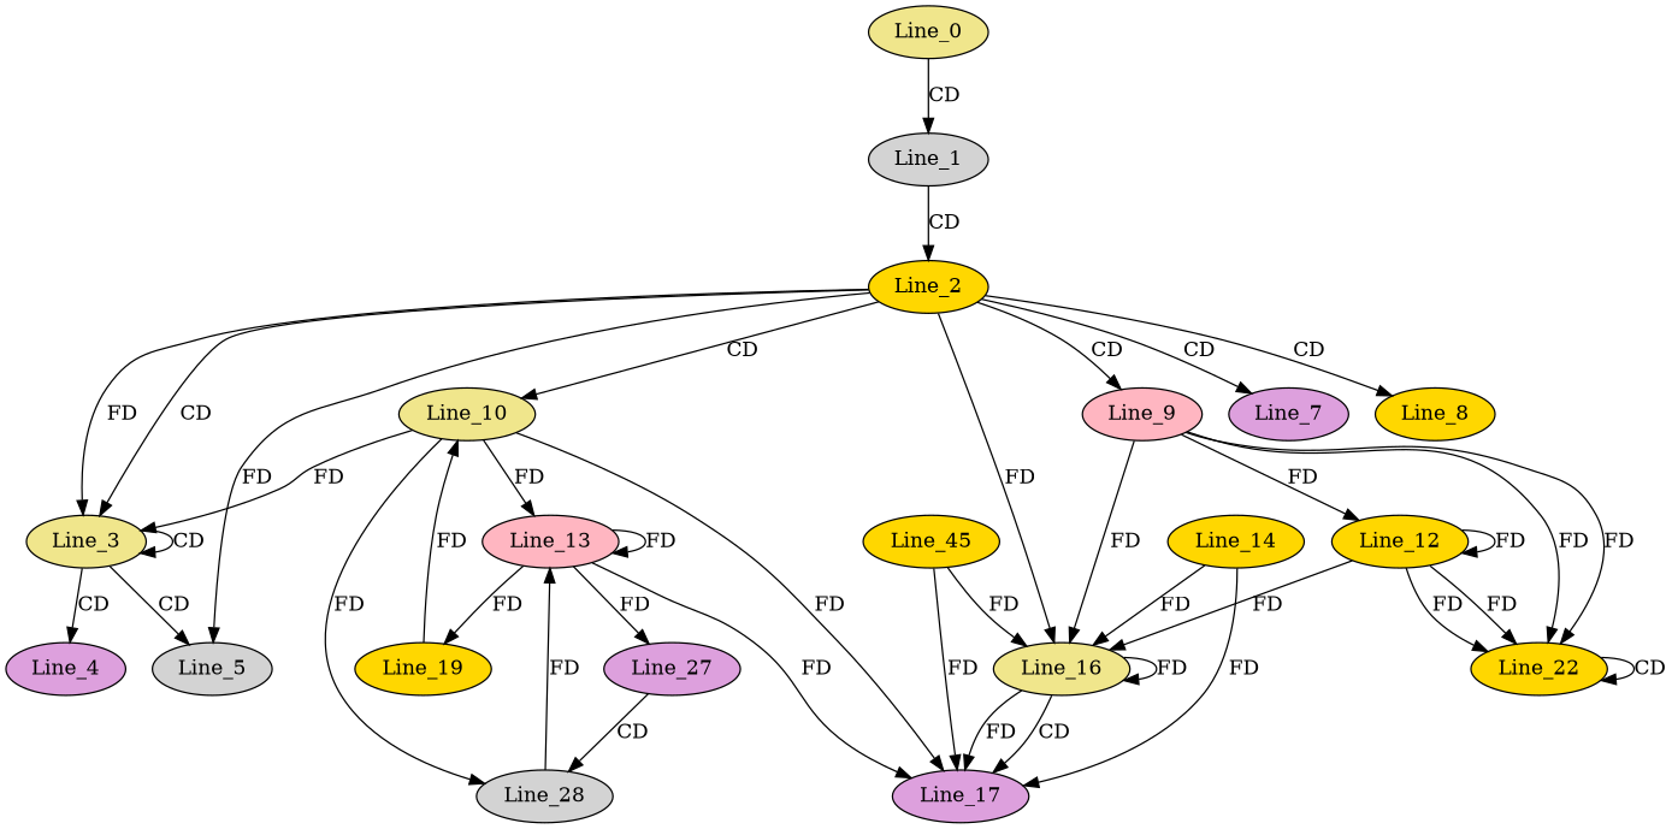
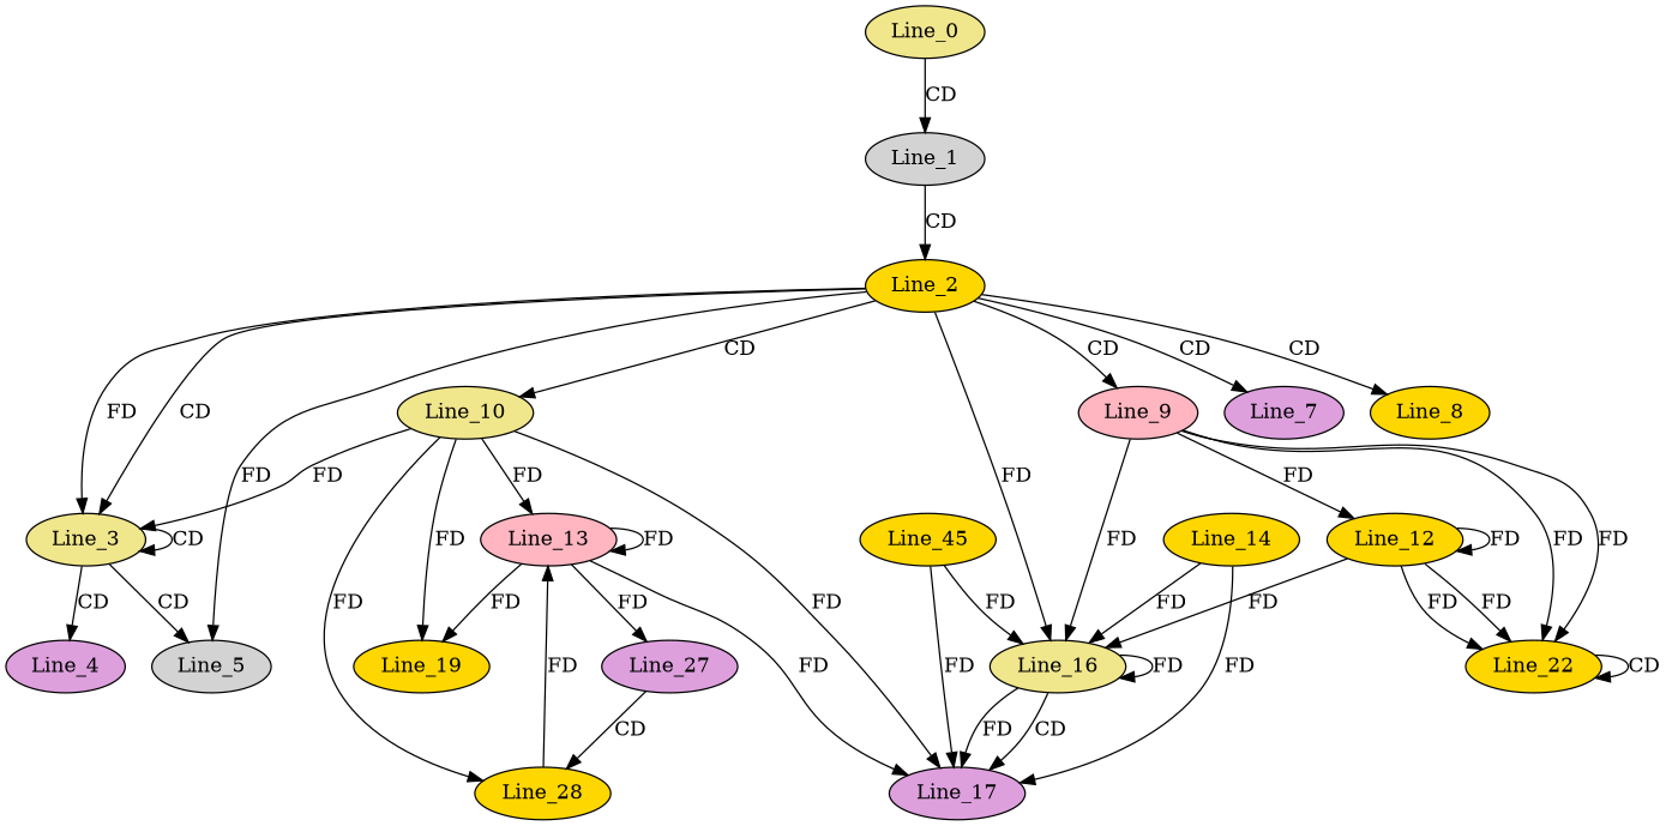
  digraph {
    fontname="DejaVu Serif"
    node [fillcolor=gold fontname="DejaVu Serif" style=filled]
    edge [fontname="DejaVu Serif"]
    Line_0 [fillcolor=khaki]
    Line_1 [fillcolor=lightgrey]
    Line_2
    Line_3 [fillcolor=khaki]
    Line_5 [fillcolor=lightgrey]
    Line_7 [fillcolor=plum]
    Line_8
    Line_9 [fillcolor=lightpink]
    Line_10 [fillcolor=khaki]
    Line_16 [fillcolor=khaki]
    Line_4 [fillcolor=plum]
    Line_12
    Line_22
    Line_13 [fillcolor=lightpink]
    Line_17 [fillcolor=plum]
    Line_19
-   Line_28 [fillcolor=lightgrey]
+   Line_28
    Line_27 [fillcolor=plum]
    n19 [label=Line_45]
    Line_14
    Line_0 -> Line_1 [label=CD]
    Line_1 -> Line_2 [label=CD]
    Line_2 -> Line_3 [label=CD]
    Line_2 -> Line_3 [label=FD]
    Line_2 -> Line_5 [label=FD]
    Line_2 -> Line_7 [label=CD]
    Line_2 -> Line_8 [label=CD]
    Line_2 -> Line_9 [label=CD]
    Line_2 -> Line_10 [label=CD]
    Line_2 -> Line_16 [label=FD]
    Line_3 -> Line_3 [label=CD]
    Line_3 -> Line_5 [label=CD]
    Line_3 -> Line_4 [label=CD]
    Line_9 -> Line_16 [label=FD]
    Line_9 -> Line_12 [label=FD]
    Line_9 -> Line_22 [label=FD]
    Line_9 -> Line_22 [label=FD]
    Line_10 -> Line_3 [label=FD]
    Line_10 -> Line_13 [label=FD]
    Line_10 -> Line_17 [label=FD]
-   Line_19 -> Line_10 [label=FD]
+   Line_10 -> Line_19 [label=FD]
    Line_10 -> Line_28 [label=FD]
    Line_16 -> Line_16 [label=FD]
    Line_16 -> Line_17 [label=CD]
    Line_16 -> Line_17 [label=FD]
    Line_12 -> Line_16 [label=FD]
    Line_12 -> Line_12 [label=FD]
    Line_12 -> Line_22 [label=FD]
    Line_12 -> Line_22 [label=FD]
    Line_22 -> Line_22 [label=CD]
    Line_13 -> Line_13 [label=FD]
    Line_13 -> Line_17 [label=FD]
    Line_13 -> Line_19 [label=FD]
    Line_13 -> Line_27 [label=FD]
    Line_28 -> Line_13 [label=FD]
    Line_27 -> Line_28 [label=CD]
    n19 -> Line_16 [label=FD]
    n19 -> Line_17 [label=FD]
    Line_14 -> Line_16 [label=FD]
    Line_14 -> Line_17 [label=FD]
  }
